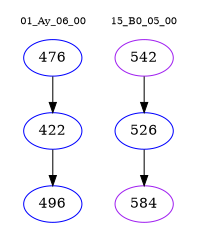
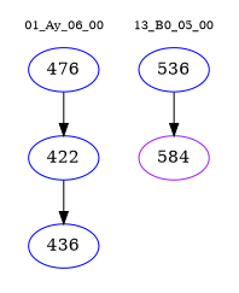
  digraph {
    node [color=blue]
    edge [color=black]
    n1 [label=476]
    n2 [label=422]
-   n3 [label=496]
-   n4 [color=purple label=542]
-   n5 [label=526]
+   n3 [label=436]
+   n5 [label=536]
    n6 [color=purple label=584]
    subgraph cluster_1 {
      color=white
      fontsize=10
      label="01_Ay_06_00"
      n1
      n2
      n3
    }
    subgraph cluster_2 {
      color=white
      fontsize=10
-     label="15_B0_05_00"
-     n4
+     label="13_B0_05_00"
      n5
      n6
    }
    n1 -> n2
    n2 -> n3
-   n4 -> n5
    n5 -> n6
  }
